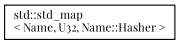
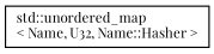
  digraph {
    rankdir=TB
    fontname="Playfair Display"
-   n1 [color=black fillcolor=white fontname="Playfair Display" fontsize=10 height=0.2 label="std::std_map\l\< Name, U32, Name::Hasher \>" shape=record style=filled width=0.4]
+   n1 [color=black fillcolor=white fontname="Playfair Display" fontsize=10 height=0.2 label="std::unordered_map\l\< Name, U32, Name::Hasher \>" shape=record style=filled width=0.4]
  }
